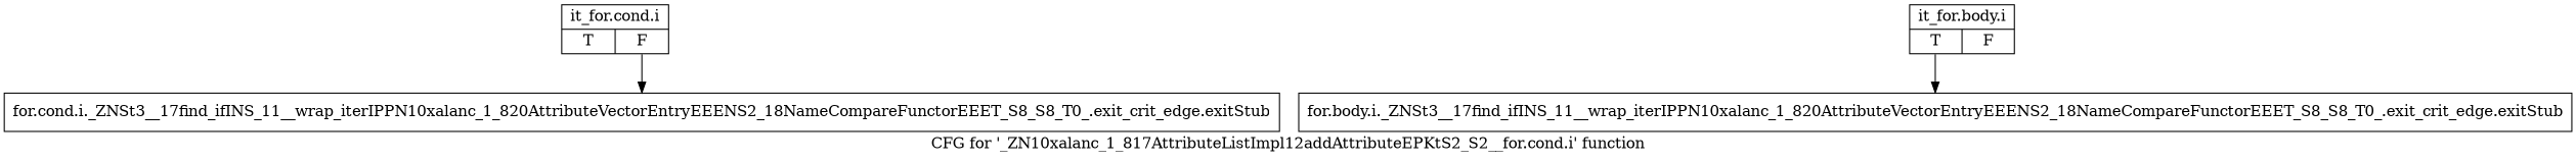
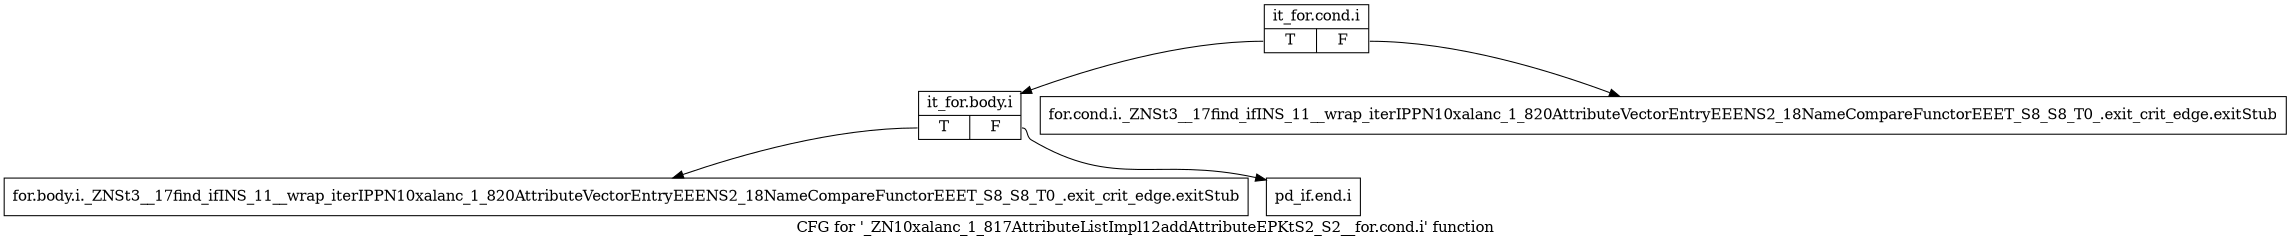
  digraph {
    label="CFG for '_ZN10xalanc_1_817AttributeListImpl12addAttributeEPKtS2_S2__for.cond.i' function"
    node [shape=record]
    edge [tailport=s1]
    n1 [label="{it_for.cond.i|{<s0>T|<s1>F}}"]
    n2 [label="{for.cond.i._ZNSt3__17find_ifINS_11__wrap_iterIPPN10xalanc_1_820AttributeVectorEntryEEENS2_18NameCompareFunctorEEET_S8_S8_T0_.exit_crit_edge.exitStub}"]
    n3 [label="{it_for.body.i|{<s0>T|<s1>F}}"]
    n4 [label="{for.body.i._ZNSt3__17find_ifINS_11__wrap_iterIPPN10xalanc_1_820AttributeVectorEntryEEENS2_18NameCompareFunctorEEET_S8_S8_T0_.exit_crit_edge.exitStub}"]
+   n5 [label="{pd_if.end.i}"]
    n1 -> n2
+   n1 -> n3 [tailport=s0]
    n3 -> n4 [tailport=s0]
+   n3 -> n5
  }
